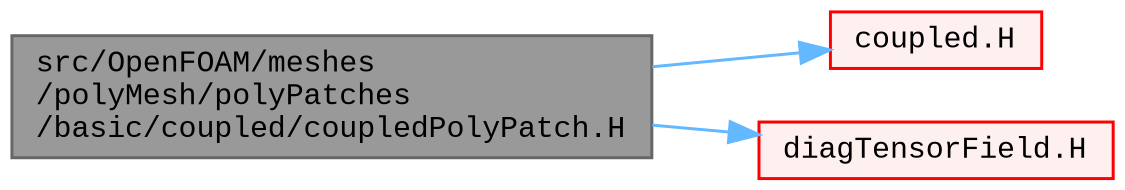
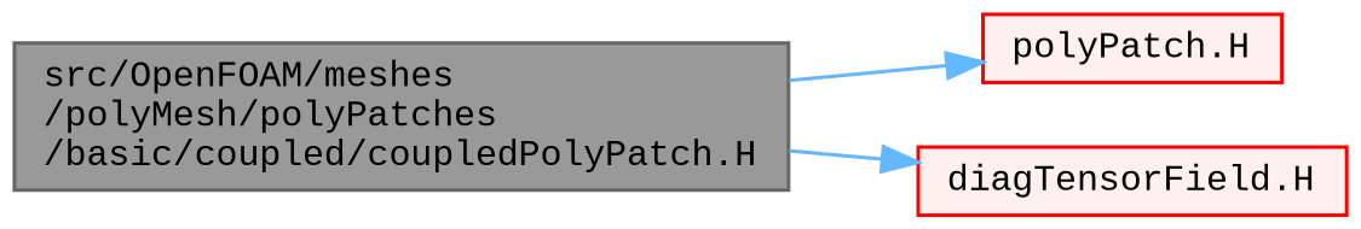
  digraph {
    rankdir=LR
    fontname="Liberation Mono"
    node [color=red fillcolor="#FFF0F0" fontname="Liberation Mono" fontsize=10 shape=box style=filled]
    edge [color=steelblue1 fontname="Liberation Mono" fontsize=10 labelfontname=Helvetica labelfontsize=10 style=solid]
    n1 [color=gray40 fillcolor=grey60 fontcolor=black height=0.2 label="src/OpenFOAM/meshes\l/polyMesh/polyPatches\l/basic/coupled/coupledPolyPatch.H" width=0.4]
-   n2 [height=0.2 label="coupled.H" width=0.4]
+   n2 [height=0.2 label="polyPatch.H" width=0.4]
    n3 [height=0.2 label="diagTensorField.H" width=0.4]
    n1 -> n2
    n1 -> n3
  }
